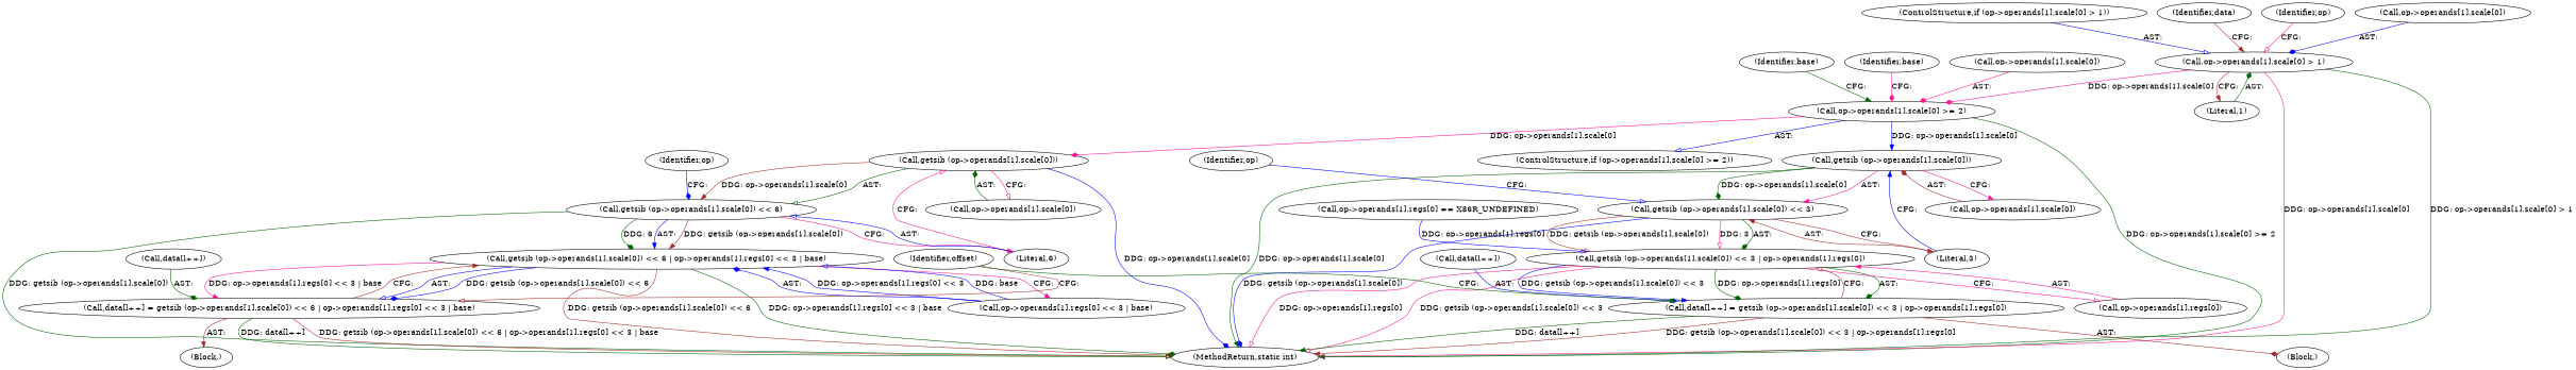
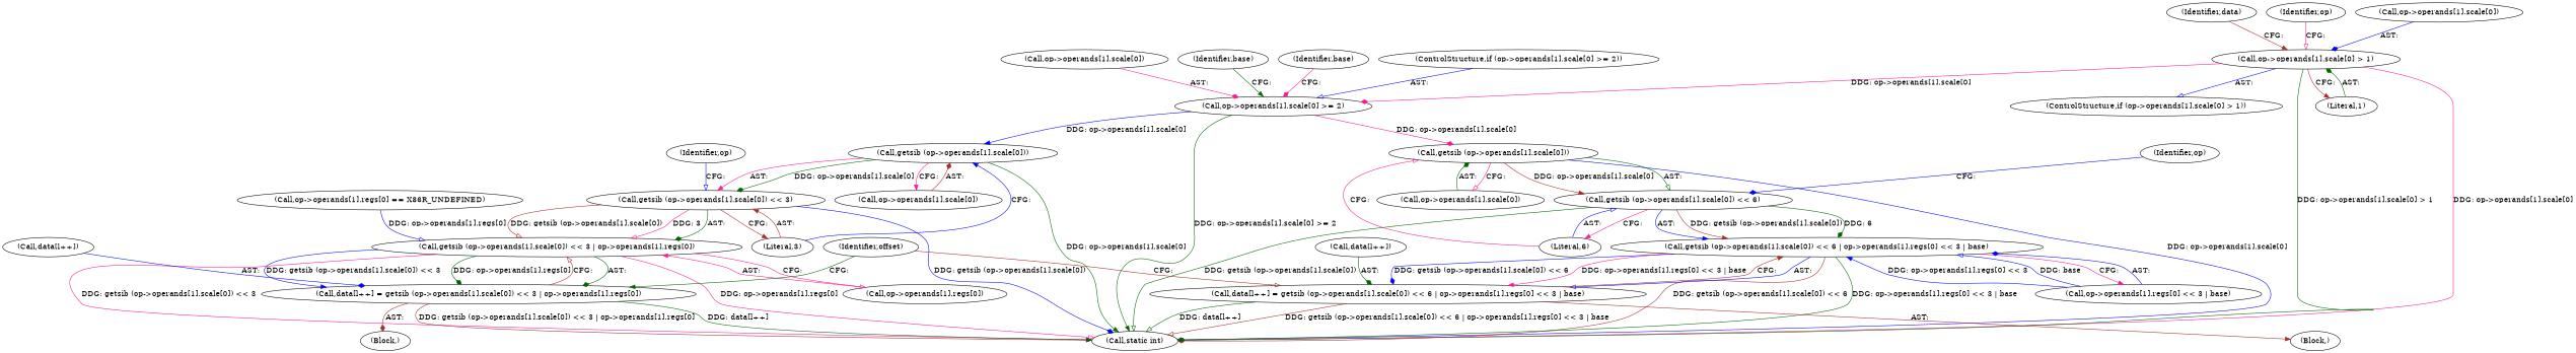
  digraph {
    edge [arrowhead=normal color=blue]
    n1 [label="(Call,op->operands[1].scale[0] >= 2)"]
    n2 [label="(Call,getsib (op->operands[1].scale[0]))"]
    n3 [label="(Call,getsib (op->operands[1].scale[0]))"]
-   n4 [label="(MethodReturn,static int)"]
+   n4 [label="(Call,static int)"]
    n5 [label="(ControlStructure,if (op->operands[1].scale[0] >= 2))"]
    n6 [label="(Call,getsib (op->operands[1].scale[0]) << 6)"]
    n7 [label="(Call,op->operands[1].scale[0])"]
    n8 [label="(Call,getsib (op->operands[1].scale[0]) << 3)"]
    n9 [label="(Call,op->operands[1].scale[0])"]
    n10 [label="(Call,op->operands[1].scale[0] > 1)"]
    n11 [label="(ControlStructure,if (op->operands[1].scale[0] > 1))"]
    n12 [label="(Literal,1)"]
    n13 [label="(Call,getsib (op->operands[1].scale[0]) << 6 | op->operands[1].regs[0] << 3 | base)"]
    n14 [label="(Literal,6)"]
    n15 [label="(Call,data[l++] = getsib (op->operands[1].scale[0]) << 6 | op->operands[1].regs[0] << 3 | base)"]
    n16 [label="(Call,op->operands[1].regs[0] << 3 | base)"]
    n17 [label="(Block,)"]
    n18 [label="(Call,getsib (op->operands[1].scale[0]) << 3 | op->operands[1].regs[0])"]
    n19 [label="(Literal,3)"]
    n20 [label="(Call,data[l++] = getsib (op->operands[1].scale[0]) << 3 | op->operands[1].regs[0])"]
    n21 [label="(Call,op->operands[1].regs[0])"]
    n22 [label="(Block,)"]
    n23 [label="(Call,data[l++])"]
    n24 [label="(Call,data[l++])"]
    n25 [label="(Identifier,op)"]
    n26 [label="(Call,op->operands[1].scale[0])"]
    n27 [label="(Identifier,op)"]
    n28 [label="(Identifier,data)"]
    n29 [label="(Identifier,op)"]
    n30 [label="(Identifier,base)"]
    n31 [label="(Identifier,base)"]
    n32 [label="(Call,op->operands[1].regs[0] == X86R_UNDEFINED)"]
    n33 [label="(Call,op->operands[1].scale[0])"]
    n34 [label="(Identifier,offset)"]
    n1 -> n2 [arrowhead=diamond color=deeppink label="DDG: op->operands[1].scale[0]"]
    n1 -> n3 [label="DDG: op->operands[1].scale[0]"]
    n1 -> n4 [color=darkgreen label="DDG: op->operands[1].scale[0] >= 2"]
-   n1 -> n5 [arrowhead=onormal label="AST: "]
+   n5 -> n1 [arrowhead=onormal label="AST: "]
    n2 -> n4 [arrowhead=diamond label="DDG: op->operands[1].scale[0]"]
    n2 -> n6 [arrowhead=onormal color=darkgreen label="AST: "]
    n2 -> n6 [color=brown label="DDG: op->operands[1].scale[0]"]
    n2 -> n7 [arrowhead=onormal color=deeppink label="CFG: "]
    n3 -> n4 [color=darkgreen label="DDG: op->operands[1].scale[0]"]
    n3 -> n8 [color=deeppink label="AST: "]
    n3 -> n8 [arrowhead=diamond color=darkgreen label="DDG: op->operands[1].scale[0]"]
    n3 -> n9 [color=deeppink label="CFG: "]
    n6 -> n4 [arrowhead=onormal color=darkgreen label="DDG: getsib (op->operands[1].scale[0])"]
    n6 -> n13 [label="AST: "]
    n6 -> n13 [color=brown label="DDG: getsib (op->operands[1].scale[0])"]
    n6 -> n13 [arrowhead=diamond color=darkgreen label="DDG: 6"]
    n6 -> n14 [color=deeppink label="CFG: "]
    n7 -> n2 [arrowhead=diamond color=darkgreen label="AST: "]
    n8 -> n4 [arrowhead=diamond label="DDG: getsib (op->operands[1].scale[0])"]
    n8 -> n18 [arrowhead=diamond color=darkgreen label="AST: "]
    n8 -> n18 [arrowhead=onormal color=brown label="DDG: getsib (op->operands[1].scale[0])"]
    n8 -> n18 [arrowhead=onormal color=deeppink label="DDG: 3"]
    n8 -> n19 [color=brown label="CFG: "]
    n9 -> n3 [arrowhead=diamond color=brown label="AST: "]
    n10 -> n1 [arrowhead=diamond color=deeppink label="DDG: op->operands[1].scale[0]"]
    n10 -> n4 [arrowhead=onormal color=deeppink label="DDG: op->operands[1].scale[0]"]
    n10 -> n4 [arrowhead=onormal color=darkgreen label="DDG: op->operands[1].scale[0] > 1"]
-   n11 -> n10 [arrowhead=onormal label="AST: "]
+   n10 -> n11 [arrowhead=onormal label="AST: "]
    n10 -> n12 [color=brown label="CFG: "]
    n12 -> n10 [arrowhead=diamond color=darkgreen label="AST: "]
    n13 -> n4 [arrowhead=diamond color=brown label="DDG: getsib (op->operands[1].scale[0]) << 6"]
    n13 -> n4 [arrowhead=diamond color=darkgreen label="DDG: op->operands[1].regs[0] << 3 | base"]
    n13 -> n15 [arrowhead=onormal label="AST: "]
    n13 -> n15 [arrowhead=diamond label="DDG: getsib (op->operands[1].scale[0]) << 6"]
    n13 -> n15 [color=deeppink label="DDG: op->operands[1].regs[0] << 3 | base"]
    n13 -> n16 [color=deeppink label="CFG: "]
    n14 -> n2 [arrowhead=onormal color=deeppink label="CFG: "]
    n14 -> n6 [arrowhead=onormal label="AST: "]
    n15 -> n4 [arrowhead=onormal color=brown label="DDG: getsib (op->operands[1].scale[0]) << 6 | op->operands[1].regs[0] << 3 | base"]
    n15 -> n4 [arrowhead=onormal color=darkgreen label="DDG: data[l++]"]
    n15 -> n13 [color=brown label="CFG: "]
    n15 -> n17 [color=brown label="AST: "]
    n16 -> n13 [arrowhead=diamond label="AST: "]
    n16 -> n13 [label="DDG: op->operands[1].regs[0] << 3"]
    n16 -> n13 [arrowhead=onormal label="DDG: base"]
    n18 -> n4 [arrowhead=onormal color=deeppink label="DDG: op->operands[1].regs[0]"]
    n18 -> n4 [arrowhead=onormal color=deeppink label="DDG: getsib (op->operands[1].scale[0]) << 3"]
    n18 -> n20 [arrowhead=diamond color=darkgreen label="AST: "]
    n18 -> n20 [label="DDG: getsib (op->operands[1].scale[0]) << 3"]
    n18 -> n20 [arrowhead=diamond color=darkgreen label="DDG: op->operands[1].regs[0]"]
    n18 -> n21 [arrowhead=onormal color=deeppink label="CFG: "]
    n19 -> n3 [label="CFG: "]
    n19 -> n8 [color=brown label="AST: "]
    n20 -> n4 [color=brown label="DDG: getsib (op->operands[1].scale[0]) << 3 | op->operands[1].regs[0]"]
    n20 -> n4 [color=darkgreen label="DDG: data[l++]"]
    n20 -> n18 [arrowhead=onormal color=brown label="CFG: "]
    n20 -> n22 [arrowhead=diamond color=brown label="AST: "]
    n21 -> n18 [color=deeppink label="AST: "]
    n23 -> n20 [arrowhead=diamond label="AST: "]
    n24 -> n15 [arrowhead=diamond color=darkgreen label="AST: "]
    n25 -> n8 [arrowhead=onormal label="CFG: "]
    n26 -> n1 [arrowhead=diamond color=deeppink label="AST: "]
    n27 -> n6 [arrowhead=diamond label="CFG: "]
    n28 -> n10 [color=brown label="CFG: "]
    n29 -> n10 [arrowhead=onormal color=deeppink label="CFG: "]
    n30 -> n1 [color=darkgreen label="CFG: "]
    n31 -> n1 [arrowhead=diamond color=deeppink label="CFG: "]
    n32 -> n18 [arrowhead=onormal label="DDG: op->operands[1].regs[0]"]
    n33 -> n10 [arrowhead=diamond label="AST: "]
    n34 -> n15 [arrowhead=onormal color=brown label="CFG: "]
    n34 -> n20 [color=darkgreen label="CFG: "]
  }
